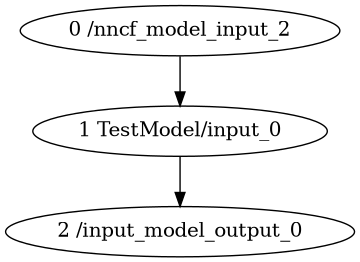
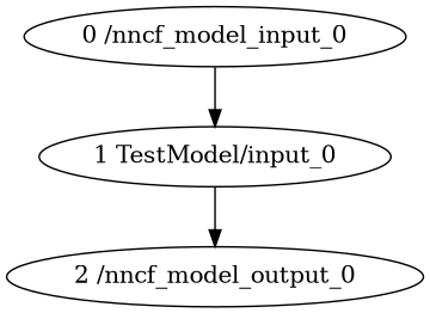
  strict digraph {
-   "0 /nncf_model_input_0" [type=nncf_model_input label="0 /nncf_model_input_2"]
+   "0 /nncf_model_input_0" [type=nncf_model_input]
    n2 [label="1 TestModel/input_0" type=split]
-   "2 /nncf_model_output_0" [type=nncf_model_output label="2 /input_model_output_0"]
+   "2 /nncf_model_output_0" [type=nncf_model_output]
    "0 /nncf_model_input_0" -> n2
    n2 -> "2 /nncf_model_output_0"
  }
